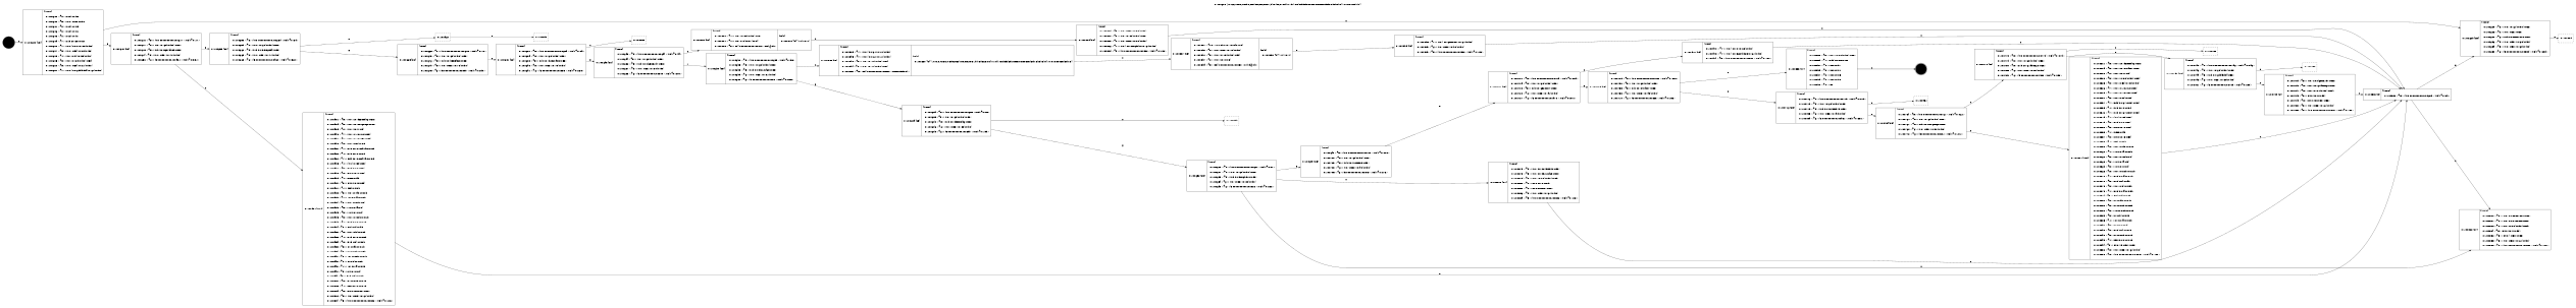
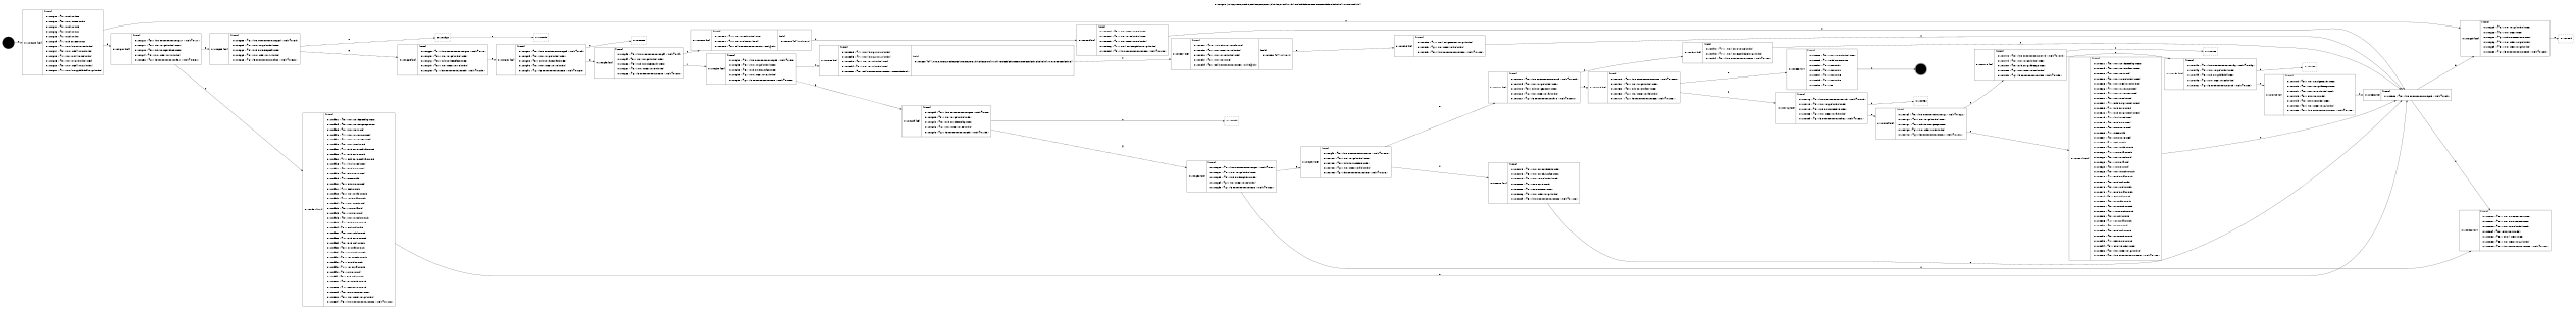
  digraph {
    fontname="DejaVu Sans"
    label="0x401600 (/mnt/c/Users/mathe/Desktop/tcc/POCII/binaries/extr_linuxdriversledsleds-cpcap.c_cpcap_led_val_Final-ollvm.out::main(0))"
    labelloc=t
    rankdir=LR
    node [fontname="DejaVu Sans" shape=record]
    edge [fontname="DejaVu Sans"]
    Entry [fillcolor=black height=0.3 shape=circle style=filled width=0.3]
    n2 [label="{\n     0x401600 [43]\l\n     | [instrs]\l\n     &nbsp;&nbsp;0x401600 \<+1\>: push %rbp\l\n     &nbsp;&nbsp;0x401601 \<+3\>: mov %rsp,%rbp\l\n     &nbsp;&nbsp;0x401604 \<+2\>: push %r15\l\n     &nbsp;&nbsp;0x401606 \<+2\>: push %r14\l\n     &nbsp;&nbsp;0x401608 \<+1\>: push %rbx\l\n     &nbsp;&nbsp;0x401609 \<+7\>: sub $0xa8,%rsp\l\n     &nbsp;&nbsp;0x401610 \<+7\>: movl $0x0,-0x28(%rbp)\l\n     &nbsp;&nbsp;0x401617 \<+3\>: mov %edi,-0x2c(%rbp)\l\n     &nbsp;&nbsp;0x40161a \<+4\>: mov %rsi,-0x38(%rbp)\l\n     &nbsp;&nbsp;0x40161e \<+3\>: mov -0x2c(%rbp),%edi\l\n     &nbsp;&nbsp;0x401621 \<+3\>: mov %edi,-0x24(%rbp)\l\n     &nbsp;&nbsp;0x401624 \<+7\>: movl $0x6dbf3ddf,-0x64(%rbp)\l\n  }"]
    n3 [label="{\n     0x40162b [23]\l\n     | [instrs]\l\n     &nbsp;&nbsp;0x40162b \<+3\>: mov -0x64(%rbp),%eax\l\n     &nbsp;&nbsp;0x40162e \<+2\>: mov %eax,%ecx\l\n     &nbsp;&nbsp;0x401630 \<+6\>: sub $0xa5ea7a01,%ecx\l\n     &nbsp;&nbsp;0x401636 \<+3\>: mov %eax,-0x68(%rbp)\l\n     &nbsp;&nbsp;0x401639 \<+3\>: mov %ecx,-0x6c(%rbp)\l\n     &nbsp;&nbsp;0x40163c \<+6\>: je 000000000040183d \<main+0x23d\>\l\n  }"]
    n4 [label="{\n     0x401642 [22]\l\n     | [instrs]\l\n     &nbsp;&nbsp;0x401642 \<+5\>: jmp 0000000000401647 \<main+0x47\>\l\n     &nbsp;&nbsp;0x401647 \<+3\>: mov -0x68(%rbp),%eax\l\n     &nbsp;&nbsp;0x40164a \<+5\>: sub $0xa6a7bb2e,%eax\l\n     &nbsp;&nbsp;0x40164f \<+3\>: mov %eax,-0x70(%rbp)\l\n     &nbsp;&nbsp;0x401652 \<+6\>: je 0000000000401984 \<main+0x384\>\l\n  }"]
    n5 [label="{\n     0x40183d\l\n  }" style=dashed]
    n6 [label="{\n     0x401984 [144]\l\n     | [instrs]\l\n     &nbsp;&nbsp;0x401984 \<+5\>: mov $0xde5ccdb6,%eax\l\n     &nbsp;&nbsp;0x401989 \<+5\>: mov $0x23168a6a,%ecx\l\n     &nbsp;&nbsp;0x40198e \<+2\>: mov $0x1,%dl\l\n     &nbsp;&nbsp;0x401990 \<+7\>: mov 0x40404c,%esi\l\n     &nbsp;&nbsp;0x401997 \<+7\>: mov 0x404050,%edi\l\n     &nbsp;&nbsp;0x40199e \<+3\>: mov %esi,%r8d\l\n     &nbsp;&nbsp;0x4019a1 \<+7\>: sub $0x14a0979c,%r8d\l\n     &nbsp;&nbsp;0x4019a8 \<+4\>: sub $0x1,%r8d\l\n     &nbsp;&nbsp;0x4019ac \<+7\>: add $0x14a0979c,%r8d\l\n     &nbsp;&nbsp;0x4019b3 \<+4\>: imul %r8d,%esi\l\n     &nbsp;&nbsp;0x4019b7 \<+3\>: and $0x1,%esi\l\n     &nbsp;&nbsp;0x4019ba \<+3\>: cmp $0x0,%esi\l\n     &nbsp;&nbsp;0x4019bd \<+4\>: sete %r9b\l\n     &nbsp;&nbsp;0x4019c1 \<+3\>: cmp $0xa,%edi\l\n     &nbsp;&nbsp;0x4019c4 \<+4\>: setl %r10b\l\n     &nbsp;&nbsp;0x4019c8 \<+3\>: mov %r9b,%r11b\l\n     &nbsp;&nbsp;0x4019cb \<+4\>: xor $0xff,%r11b\l\n     &nbsp;&nbsp;0x4019cf \<+3\>: mov %r10b,%bl\l\n     &nbsp;&nbsp;0x4019d2 \<+3\>: xor $0xff,%bl\l\n     &nbsp;&nbsp;0x4019d5 \<+3\>: xor $0x0,%dl\l\n     &nbsp;&nbsp;0x4019d8 \<+3\>: mov %r11b,%r14b\l\n     &nbsp;&nbsp;0x4019db \<+4\>: and $0x0,%r14b\l\n     &nbsp;&nbsp;0x4019df \<+3\>: and %dl,%r9b\l\n     &nbsp;&nbsp;0x4019e2 \<+3\>: mov %bl,%r15b\l\n     &nbsp;&nbsp;0x4019e5 \<+4\>: and $0x0,%r15b\l\n     &nbsp;&nbsp;0x4019e9 \<+3\>: and %dl,%r10b\l\n     &nbsp;&nbsp;0x4019ec \<+3\>: or %r9b,%r14b\l\n     &nbsp;&nbsp;0x4019ef \<+3\>: or %r10b,%r15b\l\n     &nbsp;&nbsp;0x4019f2 \<+3\>: xor %r15b,%r14b\l\n     &nbsp;&nbsp;0x4019f5 \<+3\>: or %bl,%r11b\l\n     &nbsp;&nbsp;0x4019f8 \<+4\>: xor $0xff,%r11b\l\n     &nbsp;&nbsp;0x4019fc \<+3\>: or $0x0,%dl\l\n     &nbsp;&nbsp;0x4019ff \<+3\>: and %dl,%r11b\l\n     &nbsp;&nbsp;0x401a02 \<+3\>: or %r11b,%r14b\l\n     &nbsp;&nbsp;0x401a05 \<+4\>: test $0x1,%r14b\l\n     &nbsp;&nbsp;0x401a09 \<+3\>: cmovne %ecx,%eax\l\n     &nbsp;&nbsp;0x401a0c \<+3\>: mov %eax,-0x64(%rbp)\l\n     &nbsp;&nbsp;0x401a0f \<+5\>: jmp 0000000000401ac2 \<main+0x4c2\>\l\n  }"]
    n7 [label="{\n     0x401658 [22]\l\n     | [instrs]\l\n     &nbsp;&nbsp;0x401658 \<+5\>: jmp 000000000040165d \<main+0x5d\>\l\n     &nbsp;&nbsp;0x40165d \<+3\>: mov -0x68(%rbp),%eax\l\n     &nbsp;&nbsp;0x401660 \<+5\>: sub $0xac2c6889,%eax\l\n     &nbsp;&nbsp;0x401665 \<+3\>: mov %eax,-0x74(%rbp)\l\n     &nbsp;&nbsp;0x401668 \<+6\>: je 0000000000401960 \<main+0x360\>\l\n  }"]
    n8 [label="{\n     0x401ac2 [5]\l\n     | [instrs]\l\n     &nbsp;&nbsp;0x401ac2 \<+5\>: jmp 000000000040162b \<main+0x2b\>\l\n  }"]
    n9 [label="{\n     0x401960\l\n  }" style=dashed]
    n10 [label="{\n     0x40166e [22]\l\n     | [instrs]\l\n     &nbsp;&nbsp;0x40166e \<+5\>: jmp 0000000000401673 \<main+0x73\>\l\n     &nbsp;&nbsp;0x401673 \<+3\>: mov -0x68(%rbp),%eax\l\n     &nbsp;&nbsp;0x401676 \<+5\>: sub $0xbaaefc28,%eax\l\n     &nbsp;&nbsp;0x40167b \<+3\>: mov %eax,-0x78(%rbp)\l\n     &nbsp;&nbsp;0x40167e \<+6\>: je 00000000004018d0 \<main+0x2d0\>\l\n  }"]
    Exit [fillcolor=black height=0.3 peripheries=2 shape=circle style=filled width=0.3]
    n12 [label="{\n     0x401822 [27]\l\n     | [instrs]\l\n     &nbsp;&nbsp;0x401822 \<+5\>: mov $0xa5ea7a01,%eax\l\n     &nbsp;&nbsp;0x401827 \<+5\>: mov $0x14c588a,%ecx\l\n     &nbsp;&nbsp;0x40182c \<+3\>: mov -0x20(%rbp),%edx\l\n     &nbsp;&nbsp;0x40182f \<+3\>: cmp $0x1,%edx\l\n     &nbsp;&nbsp;0x401832 \<+3\>: cmovl %ecx,%eax\l\n     &nbsp;&nbsp;0x401835 \<+3\>: mov %eax,-0x64(%rbp)\l\n     &nbsp;&nbsp;0x401838 \<+5\>: jmp 0000000000401ac2 \<main+0x4c2\>\l\n  }"]
    n13 [label="{\n     0x4018d0\l\n  }" style=dashed]
    n14 [label="{\n     0x401684 [22]\l\n     | [instrs]\l\n     &nbsp;&nbsp;0x401684 \<+5\>: jmp 0000000000401689 \<main+0x89\>\l\n     &nbsp;&nbsp;0x401689 \<+3\>: mov -0x68(%rbp),%eax\l\n     &nbsp;&nbsp;0x40168c \<+5\>: sub $0xd4521913,%eax\l\n     &nbsp;&nbsp;0x401691 \<+3\>: mov %eax,-0x7c(%rbp)\l\n     &nbsp;&nbsp;0x401694 \<+6\>: je 0000000000401858 \<main+0x258\>\l\n  }"]
    n15 [label="{\n     0x4018be [18]\l\n     | [instrs]\l\n     &nbsp;&nbsp;0x4018be \<+7\>: movl $0x6e21817,-0x64(%rbp)\l\n     &nbsp;&nbsp;0x4018c5 \<+6\>: mov %eax,-0xb0(%rbp)\l\n     &nbsp;&nbsp;0x4018cb \<+5\>: jmp 0000000000401ac2 \<main+0x4c2\>\l\n  }"]
    n16 [label="{\n     0x401858\l\n  }" style=dashed]
    n17 [label="{\n     0x40169a [22]\l\n     | [instrs]\l\n     &nbsp;&nbsp;0x40169a \<+5\>: jmp 000000000040169f \<main+0x9f\>\l\n     &nbsp;&nbsp;0x40169f \<+3\>: mov -0x68(%rbp),%eax\l\n     &nbsp;&nbsp;0x4016a2 \<+5\>: sub $0xd63a84d7,%eax\l\n     &nbsp;&nbsp;0x4016a7 \<+3\>: mov %eax,-0x80(%rbp)\l\n     &nbsp;&nbsp;0x4016aa \<+6\>: je 0000000000401800 \<main+0x200\>\l\n  }"]
    n18 [label="{\n     0x4018a7 [23]\l\n     | [instrs]\l\n     &nbsp;&nbsp;0x4018a7 \<+10\>: movabs $0x4020f2,%rdi\l\n     &nbsp;&nbsp;0x4018b1 \<+3\>: mov %eax,-0x48(%rbp)\l\n     &nbsp;&nbsp;0x4018b4 \<+3\>: mov -0x48(%rbp),%esi\l\n     &nbsp;&nbsp;0x4018b7 \<+2\>: mov $0x0,%al\l\n     &nbsp;&nbsp;0x4018b9 \<+5\>: call 0000000000401030 \<printf@plt\>\l\n     | [calls]\l\n     &nbsp;&nbsp;0x401030 \{1\} (unknown)\l\n  }"]
    n19 [label="{\n     0x401800 [13]\l\n     | [instrs]\l\n     &nbsp;&nbsp;0x401800 \<+4\>: mov -0x38(%rbp),%rax\l\n     &nbsp;&nbsp;0x401804 \<+4\>: mov 0x8(%rax),%rdi\l\n     &nbsp;&nbsp;0x401808 \<+5\>: call 0000000000401040 \<atoi@plt\>\l\n     | [calls]\l\n     &nbsp;&nbsp;0x401040 \{1\} (unknown)\l\n  }"]
    n20 [label="{\n     0x4016b0 [25]\l\n     | [instrs]\l\n     &nbsp;&nbsp;0x4016b0 \<+5\>: jmp 00000000004016b5 \<main+0xb5\>\l\n     &nbsp;&nbsp;0x4016b5 \<+3\>: mov -0x68(%rbp),%eax\l\n     &nbsp;&nbsp;0x4016b8 \<+5\>: sub $0xda442f68,%eax\l\n     &nbsp;&nbsp;0x4016bd \<+6\>: mov %eax,-0x84(%rbp)\l\n     &nbsp;&nbsp;0x4016c3 \<+6\>: je 000000000040188e \<main+0x28e\>\l\n  }"]
    n21 [label="{\n     0x40180d [21]\l\n     | [instrs]\l\n     &nbsp;&nbsp;0x40180d \<+3\>: mov %eax,-0x3c(%rbp)\l\n     &nbsp;&nbsp;0x401810 \<+3\>: mov -0x3c(%rbp),%eax\l\n     &nbsp;&nbsp;0x401813 \<+3\>: mov %eax,-0x20(%rbp)\l\n     &nbsp;&nbsp;0x401816 \<+7\>: movl $0xec26bd40,-0x64(%rbp)\l\n     &nbsp;&nbsp;0x40181d \<+5\>: jmp 0000000000401ac2 \<main+0x4c2\>\l\n  }"]
    n22 [label="{\n     0x40188e [25]\l\n     | [instrs]\l\n     &nbsp;&nbsp;0x40188e \<+7\>: movl $0x64,-0x40(%rbp)\l\n     &nbsp;&nbsp;0x401895 \<+7\>: movl $0x64,-0x44(%rbp)\l\n     &nbsp;&nbsp;0x40189c \<+3\>: mov -0x40(%rbp),%edi\l\n     &nbsp;&nbsp;0x40189f \<+3\>: mov -0x44(%rbp),%esi\l\n     &nbsp;&nbsp;0x4018a2 \<+5\>: call 00000000004015a0 \<cpcap_led_val\>\l\n     | [calls]\l\n     &nbsp;&nbsp;0x4015a0 \{1\} (/mnt/c/Users/mathe/Desktop/tcc/POCII/binaries/extr_linuxdriversledsleds-cpcap.c_cpcap_led_val_Final-ollvm.out::cpcap_led_val)\l\n  }"]
    n23 [label="{\n     0x4016c9 [25]\l\n     | [instrs]\l\n     &nbsp;&nbsp;0x4016c9 \<+5\>: jmp 00000000004016ce \<main+0xce\>\l\n     &nbsp;&nbsp;0x4016ce \<+3\>: mov -0x68(%rbp),%eax\l\n     &nbsp;&nbsp;0x4016d1 \<+5\>: sub $0xde5ccdb6,%eax\l\n     &nbsp;&nbsp;0x4016d6 \<+6\>: mov %eax,-0x88(%rbp)\l\n     &nbsp;&nbsp;0x4016dc \<+6\>: je 0000000000401abb \<main+0x4bb\>\l\n  }"]
    n24 [label="{\n     0x401abb\l\n  }" style=dashed]
    n25 [label="{\n     0x4016e2 [25]\l\n     | [instrs]\l\n     &nbsp;&nbsp;0x4016e2 \<+5\>: jmp 00000000004016e7 \<main+0xe7\>\l\n     &nbsp;&nbsp;0x4016e7 \<+3\>: mov -0x68(%rbp),%eax\l\n     &nbsp;&nbsp;0x4016ea \<+5\>: sub $0xec26bd40,%eax\l\n     &nbsp;&nbsp;0x4016ef \<+6\>: mov %eax,-0x8c(%rbp)\l\n     &nbsp;&nbsp;0x4016f5 \<+6\>: je 0000000000401822 \<main+0x222\>\l\n  }"]
    n26 [label="{\n     0x4016fb [25]\l\n     | [instrs]\l\n     &nbsp;&nbsp;0x4016fb \<+5\>: jmp 0000000000401700 \<main+0x100\>\l\n     &nbsp;&nbsp;0x401700 \<+3\>: mov -0x68(%rbp),%eax\l\n     &nbsp;&nbsp;0x401703 \<+5\>: sub $0x14c588a,%eax\l\n     &nbsp;&nbsp;0x401708 \<+6\>: mov %eax,-0x90(%rbp)\l\n     &nbsp;&nbsp;0x40170e \<+6\>: je 0000000000401873 \<main+0x273\>\l\n  }"]
    n27 [label="{\n     0x4017aa\l\n  }" style=dashed]
    n28 [label="{\n     0x401873 [27]\l\n     | [instrs]\l\n     &nbsp;&nbsp;0x401873 \<+5\>: mov $0x127e3b73,%eax\l\n     &nbsp;&nbsp;0x401878 \<+5\>: mov $0xda442f68,%ecx\l\n     &nbsp;&nbsp;0x40187d \<+3\>: mov -0x20(%rbp),%edx\l\n     &nbsp;&nbsp;0x401880 \<+3\>: cmp $0x0,%edx\l\n     &nbsp;&nbsp;0x401883 \<+3\>: cmove %ecx,%eax\l\n     &nbsp;&nbsp;0x401886 \<+3\>: mov %eax,-0x64(%rbp)\l\n     &nbsp;&nbsp;0x401889 \<+5\>: jmp 0000000000401ac2 \<main+0x4c2\>\l\n  }"]
    n29 [label="{\n     0x401714 [25]\l\n     | [instrs]\l\n     &nbsp;&nbsp;0x401714 \<+5\>: jmp 0000000000401719 \<main+0x119\>\l\n     &nbsp;&nbsp;0x401719 \<+3\>: mov -0x68(%rbp),%eax\l\n     &nbsp;&nbsp;0x40171c \<+5\>: sub $0x6e21817,%eax\l\n     &nbsp;&nbsp;0x401721 \<+6\>: mov %eax,-0x94(%rbp)\l\n     &nbsp;&nbsp;0x401727 \<+6\>: je 0000000000401971 \<main+0x371\>\l\n  }"]
    n30 [label="{\n     0x4017cd [27]\l\n     | [instrs]\l\n     &nbsp;&nbsp;0x4017cd \<+5\>: mov $0xd63a84d7,%eax\l\n     &nbsp;&nbsp;0x4017d2 \<+5\>: mov $0x649b8361,%ecx\l\n     &nbsp;&nbsp;0x4017d7 \<+3\>: mov -0x24(%rbp),%edx\l\n     &nbsp;&nbsp;0x4017da \<+3\>: cmp $0x2,%edx\l\n     &nbsp;&nbsp;0x4017dd \<+3\>: cmovne %ecx,%eax\l\n     &nbsp;&nbsp;0x4017e0 \<+3\>: mov %eax,-0x64(%rbp)\l\n     &nbsp;&nbsp;0x4017e3 \<+5\>: jmp 0000000000401ac2 \<main+0x4c2\>\l\n  }"]
    n31 [label="{\n     0x401971 [19]\l\n     | [instrs]\l\n     &nbsp;&nbsp;0x401971 \<+7\>: movl $0x0,-0x28(%rbp)\l\n     &nbsp;&nbsp;0x401978 \<+7\>: movl $0xa6a7bb2e,-0x64(%rbp)\l\n     &nbsp;&nbsp;0x40197f \<+5\>: jmp 0000000000401ac2 \<main+0x4c2\>\l\n  }"]
    n32 [label="{\n     0x40172d [25]\l\n     | [instrs]\l\n     &nbsp;&nbsp;0x40172d \<+5\>: jmp 0000000000401732 \<main+0x132\>\l\n     &nbsp;&nbsp;0x401732 \<+3\>: mov -0x68(%rbp),%eax\l\n     &nbsp;&nbsp;0x401735 \<+5\>: sub $0xc70f817,%eax\l\n     &nbsp;&nbsp;0x40173a \<+6\>: mov %eax,-0x98(%rbp)\l\n     &nbsp;&nbsp;0x401740 \<+6\>: je 0000000000401aaa \<main+0x4aa\>\l\n  }"]
    n33 [label="{\n     0x401791 [25]\l\n     | [instrs]\l\n     &nbsp;&nbsp;0x401791 \<+5\>: jmp 0000000000401796 \<main+0x196\>\l\n     &nbsp;&nbsp;0x401796 \<+3\>: mov -0x68(%rbp),%eax\l\n     &nbsp;&nbsp;0x401799 \<+5\>: sub $0x6dbf3ddf,%eax\l\n     &nbsp;&nbsp;0x40179e \<+6\>: mov %eax,-0xa8(%rbp)\l\n     &nbsp;&nbsp;0x4017a4 \<+6\>: je 00000000004017cd \<main+0x1cd\>\l\n  }"]
    n34 [label="{\n     0x401aaa [17]\l\n     | [instrs]\l\n     &nbsp;&nbsp;0x401aaa \<+3\>: mov -0x1c(%rbp),%eax\l\n     &nbsp;&nbsp;0x401aad \<+7\>: add $0xa8,%rsp\l\n     &nbsp;&nbsp;0x401ab4 \<+1\>: pop %rbx\l\n     &nbsp;&nbsp;0x401ab5 \<+2\>: pop %r14\l\n     &nbsp;&nbsp;0x401ab7 \<+2\>: pop %r15\l\n     &nbsp;&nbsp;0x401ab9 \<+1\>: pop %rbp\l\n     &nbsp;&nbsp;0x401aba \<+1\>: ret\l\n  }"]
    n35 [label="{\n     0x401746 [25]\l\n     | [instrs]\l\n     &nbsp;&nbsp;0x401746 \<+5\>: jmp 000000000040174b \<main+0x14b\>\l\n     &nbsp;&nbsp;0x40174b \<+3\>: mov -0x68(%rbp),%eax\l\n     &nbsp;&nbsp;0x40174e \<+5\>: sub $0x127e3b73,%eax\l\n     &nbsp;&nbsp;0x401753 \<+6\>: mov %eax,-0x9c(%rbp)\l\n     &nbsp;&nbsp;0x401759 \<+6\>: je 0000000000401954 \<main+0x354\>\l\n  }"]
    n36 [label="{\n     0x4017e8\l\n  }" style=dashed]
    n37 [label="{\n     0x401954\l\n  }" style=dashed]
    n38 [label="{\n     0x40175f [25]\l\n     | [instrs]\l\n     &nbsp;&nbsp;0x40175f \<+5\>: jmp 0000000000401764 \<main+0x164\>\l\n     &nbsp;&nbsp;0x401764 \<+3\>: mov -0x68(%rbp),%eax\l\n     &nbsp;&nbsp;0x401767 \<+5\>: sub $0x23168a6a,%eax\l\n     &nbsp;&nbsp;0x40176c \<+6\>: mov %eax,-0xa0(%rbp)\l\n     &nbsp;&nbsp;0x401772 \<+6\>: je 0000000000401a14 \<main+0x414\>\l\n  }"]
    n39 [label="{\n     0x401778 [25]\l\n     | [instrs]\l\n     &nbsp;&nbsp;0x401778 \<+5\>: jmp 000000000040177d \<main+0x17d\>\l\n     &nbsp;&nbsp;0x40177d \<+3\>: mov -0x68(%rbp),%eax\l\n     &nbsp;&nbsp;0x401780 \<+5\>: sub $0x649b8361,%eax\l\n     &nbsp;&nbsp;0x401785 \<+6\>: mov %eax,-0xa4(%rbp)\l\n     &nbsp;&nbsp;0x40178b \<+6\>: je 00000000004017e8 \<main+0x1e8\>\l\n  }"]
    n40 [label="{\n     0x401a14 [150]\l\n     | [instrs]\l\n     &nbsp;&nbsp;0x401a14 \<+5\>: mov $0xde5ccdb6,%eax\l\n     &nbsp;&nbsp;0x401a19 \<+5\>: mov $0xc70f817,%ecx\l\n     &nbsp;&nbsp;0x401a1e \<+2\>: mov $0x1,%dl\l\n     &nbsp;&nbsp;0x401a20 \<+3\>: mov -0x28(%rbp),%esi\l\n     &nbsp;&nbsp;0x401a23 \<+3\>: mov %esi,-0x1c(%rbp)\l\n     &nbsp;&nbsp;0x401a26 \<+7\>: mov 0x40404c,%esi\l\n     &nbsp;&nbsp;0x401a2d \<+7\>: mov 0x404050,%edi\l\n     &nbsp;&nbsp;0x401a34 \<+3\>: mov %esi,%r8d\l\n     &nbsp;&nbsp;0x401a37 \<+7\>: add $0x674ccc7,%r8d\l\n     &nbsp;&nbsp;0x401a3e \<+4\>: sub $0x1,%r8d\l\n     &nbsp;&nbsp;0x401a42 \<+7\>: sub $0x674ccc7,%r8d\l\n     &nbsp;&nbsp;0x401a49 \<+4\>: imul %r8d,%esi\l\n     &nbsp;&nbsp;0x401a4d \<+3\>: and $0x1,%esi\l\n     &nbsp;&nbsp;0x401a50 \<+3\>: cmp $0x0,%esi\l\n     &nbsp;&nbsp;0x401a53 \<+4\>: sete %r9b\l\n     &nbsp;&nbsp;0x401a57 \<+3\>: cmp $0xa,%edi\l\n     &nbsp;&nbsp;0x401a5a \<+4\>: setl %r10b\l\n     &nbsp;&nbsp;0x401a5e \<+3\>: mov %r9b,%r11b\l\n     &nbsp;&nbsp;0x401a61 \<+4\>: xor $0xff,%r11b\l\n     &nbsp;&nbsp;0x401a65 \<+3\>: mov %r10b,%bl\l\n     &nbsp;&nbsp;0x401a68 \<+3\>: xor $0xff,%bl\l\n     &nbsp;&nbsp;0x401a6b \<+3\>: xor $0x1,%dl\l\n     &nbsp;&nbsp;0x401a6e \<+3\>: mov %r11b,%r14b\l\n     &nbsp;&nbsp;0x401a71 \<+4\>: and $0xff,%r14b\l\n     &nbsp;&nbsp;0x401a75 \<+3\>: and %dl,%r9b\l\n     &nbsp;&nbsp;0x401a78 \<+3\>: mov %bl,%r15b\l\n     &nbsp;&nbsp;0x401a7b \<+4\>: and $0xff,%r15b\l\n     &nbsp;&nbsp;0x401a7f \<+3\>: and %dl,%r10b\l\n     &nbsp;&nbsp;0x401a82 \<+3\>: or %r9b,%r14b\l\n     &nbsp;&nbsp;0x401a85 \<+3\>: or %r10b,%r15b\l\n     &nbsp;&nbsp;0x401a88 \<+3\>: xor %r15b,%r14b\l\n     &nbsp;&nbsp;0x401a8b \<+3\>: or %bl,%r11b\l\n     &nbsp;&nbsp;0x401a8e \<+4\>: xor $0xff,%r11b\l\n     &nbsp;&nbsp;0x401a92 \<+3\>: or $0x1,%dl\l\n     &nbsp;&nbsp;0x401a95 \<+3\>: and %dl,%r11b\l\n     &nbsp;&nbsp;0x401a98 \<+3\>: or %r11b,%r14b\l\n     &nbsp;&nbsp;0x401a9b \<+4\>: test $0x1,%r14b\l\n     &nbsp;&nbsp;0x401a9f \<+3\>: cmovne %ecx,%eax\l\n     &nbsp;&nbsp;0x401aa2 \<+3\>: mov %eax,-0x64(%rbp)\l\n     &nbsp;&nbsp;0x401aa5 \<+5\>: jmp 0000000000401ac2 \<main+0x4c2\>\l\n  }"]
    Entry -> n2 [label=" 1"]
    n2 -> n3 [label=" 1"]
    n2 -> n4 [label=" 9"]
    n3 -> n5 [label=" 0"]
    n4 -> n6 [label=" 1"]
    n4 -> n7 [label=" 8"]
    n6 -> n8 [label=" 1"]
    n7 -> n9 [label=" 0"]
    n7 -> n10 [label=" 8"]
    n8 -> n3 [label=" 8"]
    n8 -> n12 [label=" 1"]
    n9 -> n13 [label=" 0"]
    n10 -> n14 [label=" 8"]
    n14 -> n16 [label=" 0"]
    n14 -> n17 [label=" 8"]
    n15 -> n8 [label=" 1"]
    n17 -> n19 [label=" 1"]
    n17 -> n20 [label=" 7"]
    n18 -> n15 [label=" 1"]
    n19 -> n21 [label=" 1"]
    n20 -> n22 [label=" 1"]
    n20 -> n23 [label=" 6"]
    n21 -> n8 [label=" 1"]
    n22 -> n18 [label=" 1"]
    n23 -> n24 [label=" 0"]
    n23 -> n25 [label=" 6"]
    n25 -> n12 [label=" 1"]
    n25 -> n26 [label=" 5"]
-   n25 -> n28 [label=" 1"]
+   n26 -> n28 [label=" 1"]
    n26 -> n29 [label=" 2"]
    n28 -> n8 [label=" 1"]
    n29 -> n31 [label=" 1"]
    n29 -> n32 [label=" 3"]
    n30 -> n8 [label=" 1"]
    n31 -> n8 [label=" 1"]
    n32 -> n34 [label=" 1"]
    n32 -> n35 [label=" 2"]
    n33 -> n27 [label=" 0"]
    n33 -> n30 [label=" 1"]
    n34 -> Exit [label=" 1"]
    n35 -> n37 [label=" 0"]
    n35 -> n38 [label=" 2"]
    n38 -> n39 [label=" 1"]
    n38 -> n40 [label=" 1"]
    n39 -> n33 [label=" 1"]
    n39 -> n36 [label=" 0"]
    n40 -> n8 [label=" 1"]
  }
